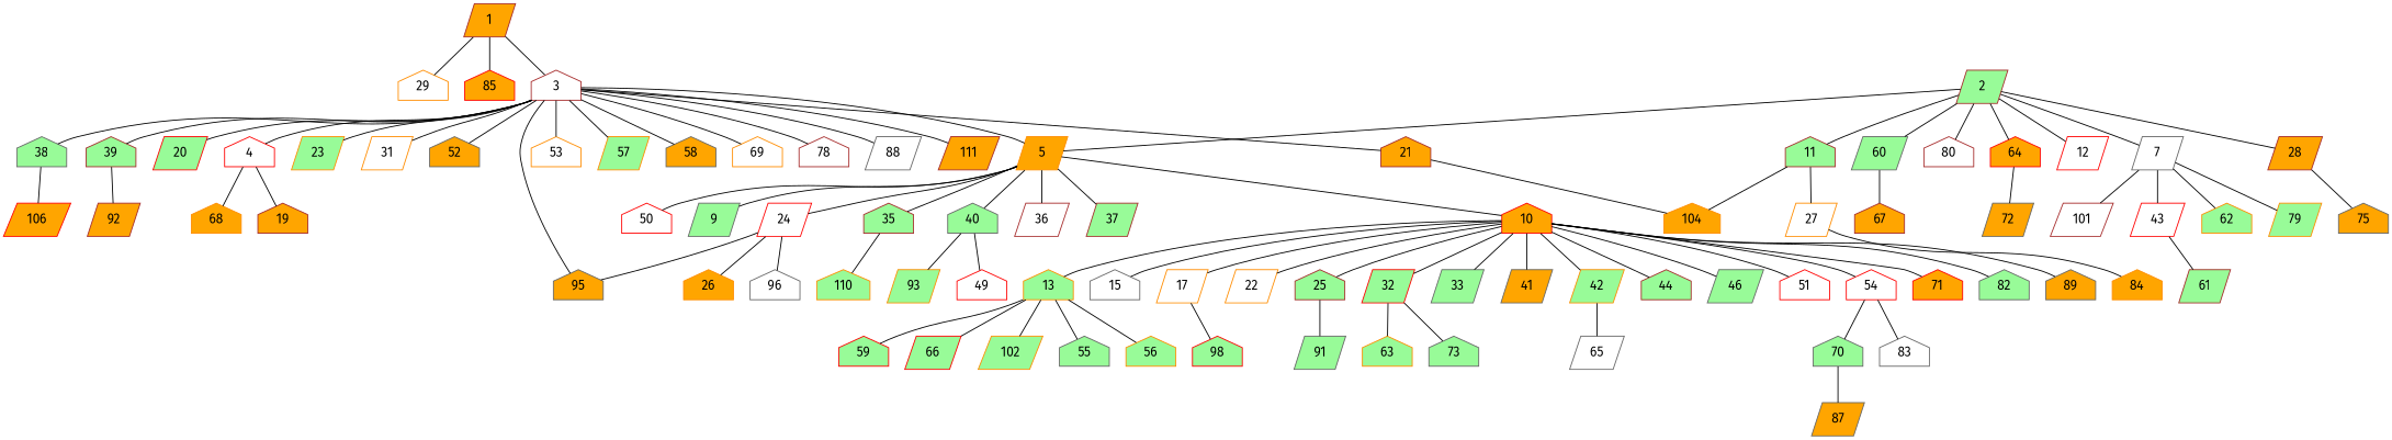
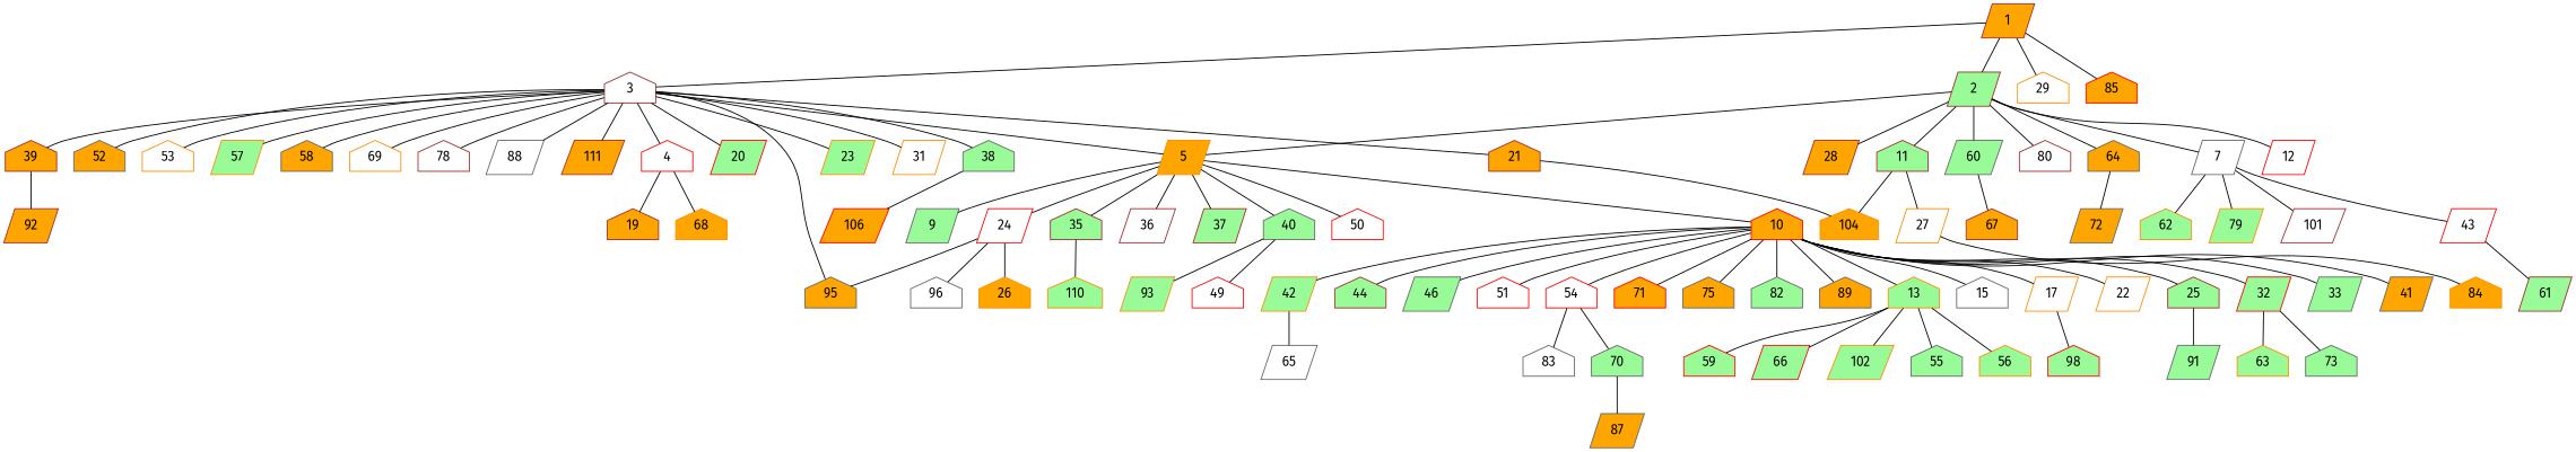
  graph {
    fontname="Fira Sans"
    node [color=gray40 fillcolor=palegreen fontname="Fira Sans" shape=house style=filled]
    edge [fontname="Fira Sans"]
    1 [color=brown fillcolor=orange shape=parallelogram super="+100"]
    2 [color=brown shape=parallelogram super="+14"]
    3 [color=brown fillcolor=white super="+6"]
    29 [color=darkorange fillcolor=white]
    85 [color=red fillcolor=orange]
    5 [color=darkorange fillcolor=orange shape=parallelogram super="+8"]
    7 [fillcolor=white shape=parallelogram super="+34"]
    11 [color=brown super="+94"]
    12 [color=red fillcolor=white shape=parallelogram]
    28 [color=brown fillcolor=orange shape=parallelogram]
    60 [shape=parallelogram]
-   64 [color=red fillcolor=orange]
+   64 [fillcolor=orange]
    80 [color=brown fillcolor=white]
    4 [color=red fillcolor=white super="+47"]
    20 [color=red shape=parallelogram]
    21 [color=brown fillcolor=orange]
    23 [color=darkorange shape=parallelogram]
    31 [color=darkorange fillcolor=white shape=parallelogram]
    38
-   39 [color=brown super="+86"]
+   39 [color=brown fillcolor=orange super="+86"]
    52 [fillcolor=orange super="+105"]
    53 [color=darkorange fillcolor=white]
    57 [color=darkorange shape=parallelogram]
    58 [fillcolor=orange]
    69 [color=darkorange fillcolor=white]
    78 [color=brown fillcolor=white]
    88 [fillcolor=white shape=parallelogram super="+90"]
    95 [fillcolor=orange]
    111 [color=brown fillcolor=orange shape=parallelogram]
    9 [shape=parallelogram]
    10 [color=red fillcolor=orange super="+48"]
    24 [color=red fillcolor=white shape=parallelogram]
    35 [color=brown]
    36 [color=brown fillcolor=white shape=parallelogram]
    37 [color=brown shape=parallelogram]
    40
    50 [color=red fillcolor=white]
    43 [color=red fillcolor=white shape=parallelogram super="+76"]
    62 [color=darkorange]
    79 [color=darkorange shape=parallelogram]
    101 [color=brown fillcolor=white shape=parallelogram]
    27 [color=darkorange fillcolor=white shape=parallelogram super="+30"]
    104 [color=darkorange fillcolor=orange super="+108"]
    67 [color=brown fillcolor=orange]
    72 [fillcolor=orange shape=parallelogram]
    19 [color=brown fillcolor=orange]
    68 [color=darkorange fillcolor=orange super="+103"]
    106 [color=red fillcolor=orange shape=parallelogram]
    92 [color=brown fillcolor=orange shape=parallelogram]
    13 [color=darkorange super="+18"]
    15 [fillcolor=white super="+16"]
    17 [color=darkorange fillcolor=white shape=parallelogram super="+109"]
    22 [color=darkorange fillcolor=white shape=parallelogram]
    25 [color=brown super="+45"]
    32 [color=red shape=parallelogram]
    33 [shape=parallelogram]
    41 [fillcolor=orange shape=parallelogram]
    42 [color=darkorange shape=parallelogram]
    44 [color=brown]
    46 [shape=parallelogram]
    51 [color=red fillcolor=white]
    54 [color=red fillcolor=white super="+74"]
    71 [color=red fillcolor=orange]
    75 [fillcolor=orange]
    82
    89 [fillcolor=orange]
    26 [color=darkorange fillcolor=orange]
    96 [fillcolor=white super="+99"]
    110 [color=darkorange]
    49 [color=red fillcolor=white]
    93 [color=darkorange shape=parallelogram]
    61 [color=brown shape=parallelogram]
    55
    56 [color=darkorange]
    59 [color=red]
    66 [color=red shape=parallelogram super="+81"]
    102 [color=darkorange shape=parallelogram]
    98 [color=red]
    91 [shape=parallelogram]
    63 [color=darkorange super="+77"]
    73
    65 [fillcolor=white shape=parallelogram super="+107"]
    70
    83 [fillcolor=white]
    84 [color=darkorange fillcolor=orange super="+97"]
    87 [fillcolor=orange shape=parallelogram]
+   1 -- 2
    1 -- 3
    1 -- 29
    1 -- 85
    2 -- 5
    2 -- 7
    2 -- 11
    2 -- 12
    2 -- 28
    2 -- 60
    2 -- 64
    2 -- 80
    3 -- 5
    3 -- 4
    3 -- 20
    3 -- 21
    3 -- 23
    3 -- 31
    3 -- 38
    3 -- 39
    3 -- 52
    3 -- 53
    3 -- 57
    3 -- 58
    3 -- 69
    3 -- 78
    3 -- 88
    3 -- 95
    3 -- 111
    5 -- 9
    5 -- 10
    5 -- 24
    5 -- 35
    5 -- 36
    5 -- 37
    5 -- 40
    5 -- 50
    7 -- 43
    7 -- 62
    7 -- 79
    7 -- 101
    11 -- 27
    11 -- 104
    60 -- 67
    64 -- 72
    4 -- 19
    4 -- 68
    21 -- 104
    38 -- 106
    39 -- 92
    10 -- 13
    10 -- 15
    10 -- 17
    10 -- 22
    10 -- 25
    10 -- 32
    10 -- 33
    10 -- 41
    10 -- 42
    10 -- 44
    10 -- 46
    10 -- 51
    10 -- 54
    10 -- 71
-   28 -- 75
+   10 -- 75
    10 -- 82
    10 -- 89
    24 -- 95
    24 -- 26
    24 -- 96
    35 -- 110
    40 -- 49
    40 -- 93
    43 -- 61
    27 -- 84
    13 -- 55
    13 -- 56
    13 -- 59
    13 -- 66
    13 -- 102
    17 -- 98
    25 -- 91
    32 -- 63
    32 -- 73
    42 -- 65
    54 -- 70
    54 -- 83
    70 -- 87
  }
